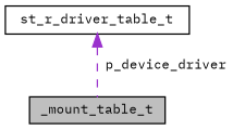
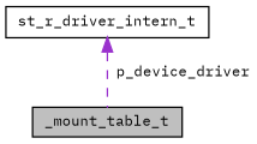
  digraph {
    fontname="IBM Plex Mono"
    node [color=black fontname="IBM Plex Mono" fontsize=10 shape=record style=filled]
    n1 [fillcolor=grey75 fontcolor=black height=0.2 label=_mount_table_t width=0.4]
-   n2 [fillcolor=white height=0.2 label=st_r_driver_table_t width=0.4]
+   n2 [fillcolor=white height=0.2 label=st_r_driver_intern_t width=0.4]
    n2 -> n1 [color=darkorchid3 dir=back fontname="IBM Plex Mono" fontsize=10 label=" p_device_driver" labelfontname=Helvetica labelfontsize=10 style=dashed]
  }
